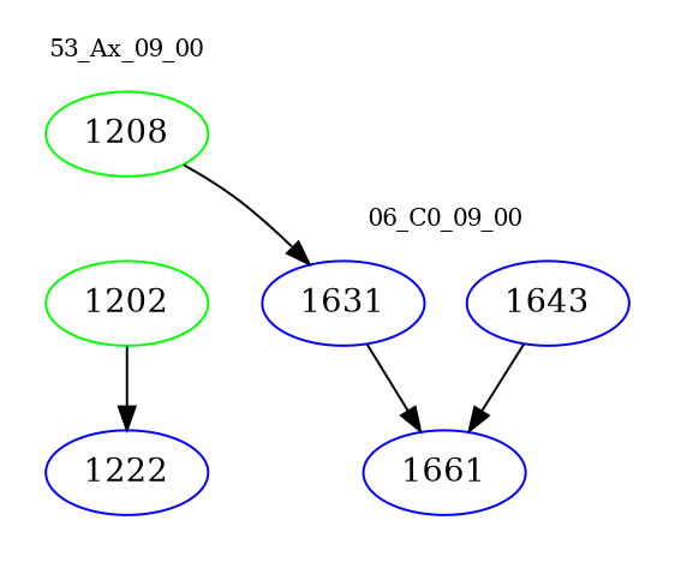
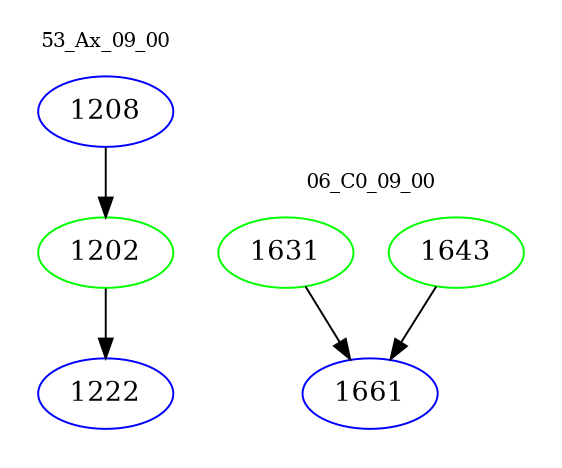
  digraph {
    node [color=green]
    edge [color=black]
-   n1 [label=1208]
+   n1 [color=blue label=1208]
    n2 [label=1202]
    n3 [color=blue label=1222]
-   n4 [color=blue label=1643]
-   n5 [color=blue label=1631]
+   n4 [label=1643]
+   n5 [label=1631]
    n6 [color=blue label=1661]
    subgraph cluster_1 {
      color=white
      fontsize=10
      label="53_Ax_09_00"
      n1
      n2
      n3
    }
    subgraph cluster_2 {
      color=white
      fontsize=10
      label="06_C0_09_00"
      n4
      n5
      n6
    }
-   n1 -> n5
+   n1 -> n2
    n2 -> n3
    n4 -> n6
    n5 -> n6
  }
